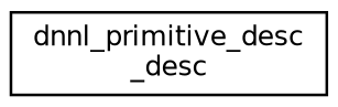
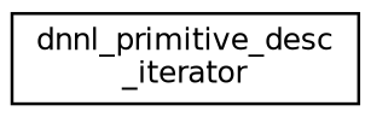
  digraph {
    rankdir=LR
-   n1 [color=black fillcolor=white fontname=Helvetica fontsize=10 height=0.2 label="dnnl_primitive_desc\l_desc" shape=record style=filled width=0.4]
+   n1 [color=black fillcolor=white fontname=Helvetica fontsize=10 height=0.2 label="dnnl_primitive_desc\l_iterator" shape=record style=filled width=0.4]
  }
